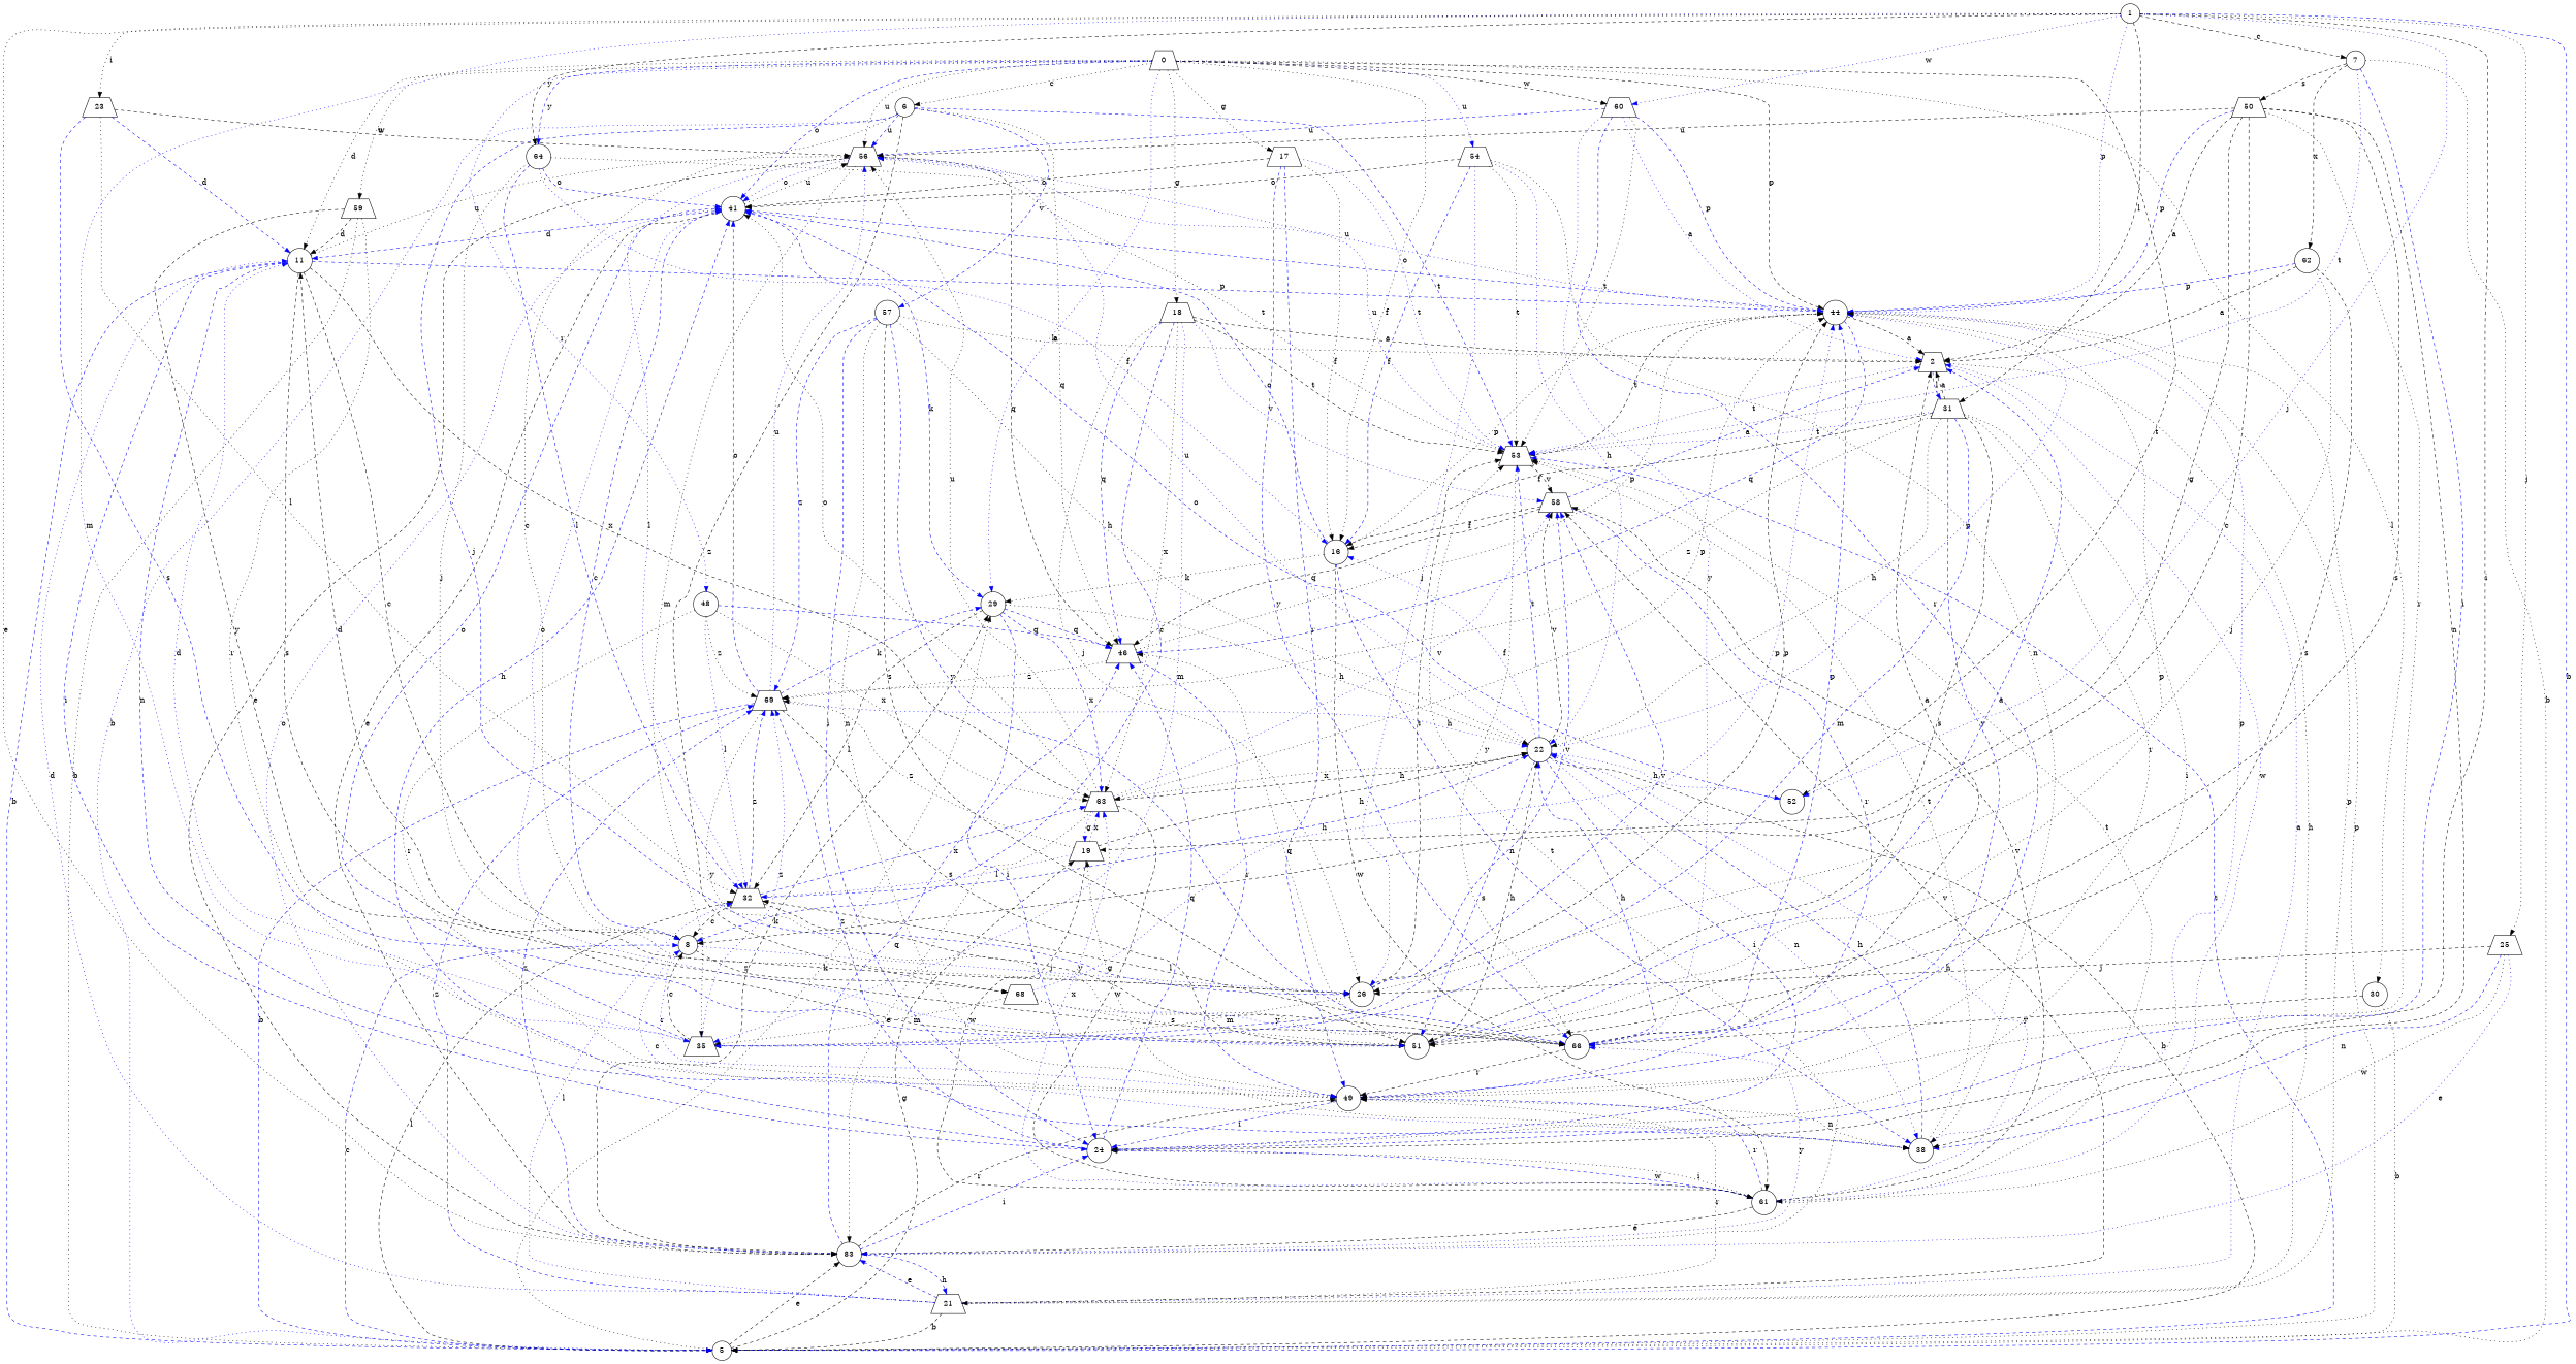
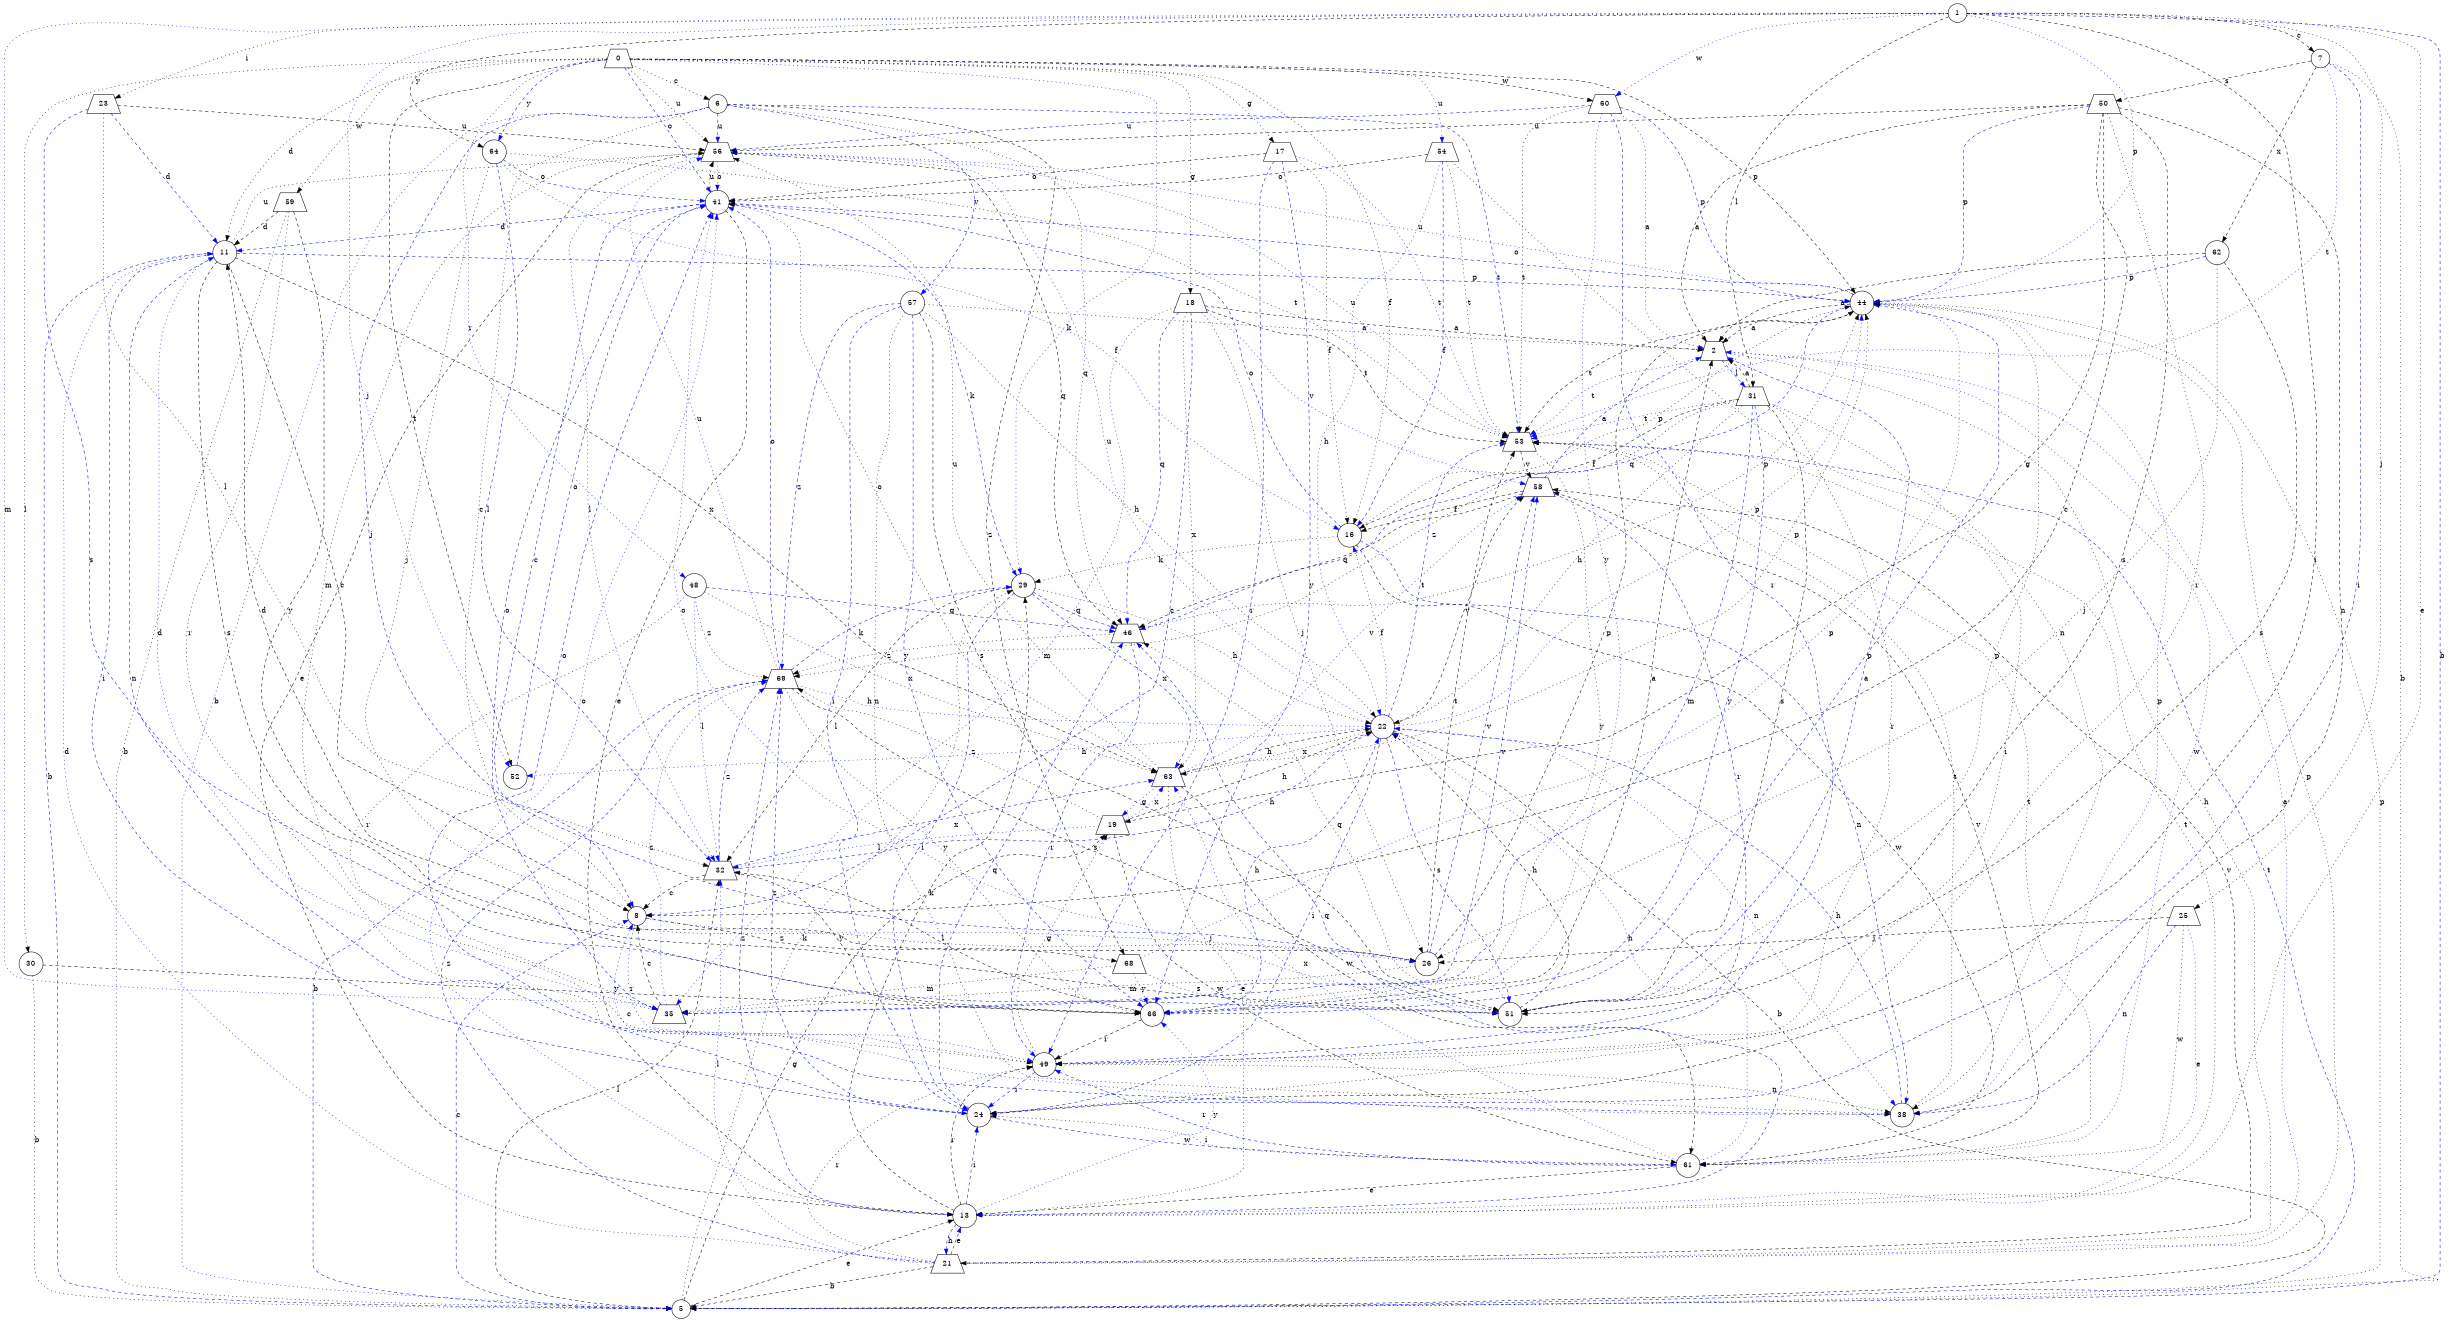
  strict digraph {
    node [shape=circle]
    edge [color=black style=dashed]
    0 [shape=trapezium]
    6
    11
    16
    17 [shape=trapezium]
    18 [shape=trapezium]
    29
    30
    41
    44
    48
    52
    54 [shape=trapezium]
    56 [shape=trapezium]
    59 [shape=trapezium]
    60 [shape=trapezium]
    64
    5
    53 [shape=trapezium]
    8
    26
    46 [shape=trapezium]
    57
    68 [shape=trapezium]
    24
    38
    51
    63 [shape=trapezium]
    61
    49
    66
    35 [shape=trapezium]
    2 [shape=trapezium]
    58 [shape=trapezium]
    32 [shape=trapezium]
    22
-   13 [label=83]
+   13
    69 [shape=trapezium]
    1
    7
    23 [shape=trapezium]
    25 [shape=trapezium]
    31 [shape=trapezium]
    19 [shape=trapezium]
    50 [shape=trapezium]
    62
    21 [shape=trapezium]
    0 -> 6 [label=c style=dotted]
    0 -> 11 [label=d style=dotted]
    0 -> 16 [label=f style=dotted]
    0 -> 17 [label=g style=dotted]
    0 -> 18 [label=g style=dotted]
    0 -> 29 [color=blue label=k style=dotted]
    0 -> 30 [label=l style=dotted]
    0 -> 41 [color=blue label=o]
    0 -> 44 [label=p]
    0 -> 48 [color=blue label=r style=dotted]
    0 -> 52 [label=t]
    0 -> 54 [color=blue label=u style=dotted]
    0 -> 56 [label=u style=dotted]
    0 -> 59 [label=w style=dotted]
    0 -> 60 [label=w]
    0 -> 64 [color=blue label=y]
    6 -> 56 [color=blue label=u]
    6 -> 5 [color=blue label=b style=dotted]
    6 -> 53 [color=blue label=t]
    6 -> 8 [label=c style=dotted]
    6 -> 26 [color=blue label=j]
    6 -> 46 [label=q style=dotted]
    6 -> 57 [color=blue label=v]
    6 -> 68 [label=z]
    11 -> 44 [color=blue label=p]
    11 -> 56 [label=u style=dotted]
    11 -> 5 [color=blue label=b]
    11 -> 8 [label=c]
    11 -> 24 [color=blue label=i]
    11 -> 38 [color=blue label=n]
    11 -> 51 [label=s]
    11 -> 63 [label=x]
    16 -> 29 [label=k style=dotted]
    16 -> 41 [color=blue label=o]
    16 -> 44 [label=p style=dotted]
    16 -> 38 [color=blue label=n]
    16 -> 61 [label=w]
    17 -> 16 [label=f style=dotted]
    17 -> 41 [label=o]
    17 -> 53 [color=blue label=t style=dotted]
    17 -> 49 [color=blue label=r]
    17 -> 66 [color=blue label=y]
    18 -> 53 [label=t]
    18 -> 8 [color=blue label=c]
    18 -> 26 [label=j style=dotted]
    18 -> 46 [color=blue label=q]
    18 -> 63 [label=x style=dotted]
    18 -> 35 [color=blue label=m style=dotted]
    18 -> 2 [label=a]
    18 -> 58 [color=blue label=v style=dotted]
    29 -> 46 [color=blue label=q]
    29 -> 24 [color=blue label=i]
    29 -> 63 [color=blue label=x]
    29 -> 32 [label=l]
    29 -> 22 [label=h style=dotted]
    30 -> 5 [label=b style=dotted]
    30 -> 66 [label=y]
    41 -> 11 [color=blue label=d]
    41 -> 29 [color=blue label=k]
    41 -> 56 [label=u style=dotted]
    41 -> 8 [color=blue label=c]
    41 -> 13 [label=e]
    44 -> 41 [color=blue label=o]
    44 -> 56 [color=blue label=u style=dotted]
    44 -> 53 [label=t]
    44 -> 46 [color=blue label=q]
    44 -> 2 [label=a]
    48 -> 46 [color=blue label=q]
    48 -> 63 [label=x style=dotted]
    48 -> 49 [label=r style=dotted]
    48 -> 32 [color=blue label=l style=dotted]
    48 -> 69 [label=z style=dotted]
    52 -> 41 [color=blue label=o]
    54 -> 16 [color=blue label=f]
    54 -> 41 [label=o]
    54 -> 53 [label=t style=dotted]
-   54 -> 26 [color=blue label=j style=dotted]
    54 -> 38 [label=n style=dotted]
    54 -> 22 [color=blue label=h style=dotted]
    56 -> 41 [color=blue label=o style=dotted]
    56 -> 46 [label=q]
    56 -> 35 [label=m style=dotted]
    56 -> 32 [color=blue label=l style=dotted]
    56 -> 13 [label=e]
    59 -> 11 [label=d]
    59 -> 5 [label=b style=dotted]
    59 -> 49 [label=r style=dotted]
    59 -> 66 [label=y]
    60 -> 44 [color=blue label=p]
    60 -> 56 [color=blue label=u]
    60 -> 53 [label=t style=dotted]
    60 -> 49 [color=blue label=r]
    60 -> 66 [color=blue label=y style=dotted]
    60 -> 2 [color=blue label=a style=dotted]
    64 -> 16 [color=blue label=f style=dotted]
    64 -> 41 [color=blue label=o]
    64 -> 53 [label=t style=dotted]
    64 -> 26 [label=j style=dotted]
    64 -> 32 [color=blue label=l]
    5 -> 29 [label=k style=dotted]
    5 -> 44 [label=p style=dotted]
    5 -> 53 [color=blue label=t]
    5 -> 8 [color=blue label=c]
    5 -> 32 [label=l]
    5 -> 13 [label=e]
    5 -> 19 [label=g]
    53 -> 56 [color=blue label=u style=dotted]
    53 -> 66 [label=y style=dotted]
    53 -> 58 [label=v]
    8 -> 26 [color=blue label=j style=dotted]
    8 -> 68 [label=z]
    8 -> 49 [color=blue label=r style=dotted]
    26 -> 11 [label=d]
    26 -> 44 [label=p]
    26 -> 53 [label=t]
    26 -> 35 [label=m style=dotted]
    26 -> 58 [color=blue label=v]
    46 -> 44 [label=p style=dotted]
    46 -> 49 [color=blue label=r]
    46 -> 69 [label=z style=dotted]
    57 -> 24 [color=blue label=i]
    57 -> 38 [label=n style=dotted]
    57 -> 51 [label=s]
    57 -> 66 [color=blue label=y]
    57 -> 2 [label=a style=dotted]
    57 -> 22 [label=h style=dotted]
    57 -> 69 [color=blue label=z]
    68 -> 44 [color=blue label=p style=dotted]
    68 -> 51 [label=s style=dotted]
    68 -> 66 [color=blue label=y style=dotted]
    68 -> 35 [label=m style=dotted]
-   24 -> 41 [color=blue label=h]
+   24 -> 41 [color=blue label=o]
    24 -> 46 [color=blue label=q]
    24 -> 61 [color=blue label=w]
    24 -> 69 [color=blue label=z]
    38 -> 44 [color=blue label=p style=dotted]
    38 -> 53 [label=t style=dotted]
    38 -> 8 [color=blue label=c style=dotted]
    38 -> 22 [color=blue label=h]
    51 -> 41 [color=blue label=o style=dotted]
    51 -> 44 [label=p style=dotted]
    51 -> 46 [label=q style=dotted]
    51 -> 2 [color=blue label=a]
    51 -> 22 [label=h]
    63 -> 41 [label=o style=dotted]
    63 -> 44 [label=p style=dotted]
    63 -> 56 [label=u style=dotted]
    63 -> 61 [label=w]
    63 -> 58 [color=blue label=v style=dotted]
    63 -> 22 [label=h]
    63 -> 13 [label=e style=dotted]
    63 -> 19 [color=blue label=g style=dotted]
    61 -> 53 [label=t style=dotted]
    61 -> 24 [label=i style=dotted]
    61 -> 63 [color=blue label=x style=dotted]
    61 -> 49 [color=blue label=r]
    61 -> 58 [label=v]
    61 -> 22 [color=blue label=h style=dotted]
    61 -> 13 [label=e]
    49 -> 24 [color=blue label=i]
    49 -> 38 [label=n style=dotted]
    49 -> 19 [label=g style=dotted]
    66 -> 44 [color=blue label=p]
    66 -> 49 [label=r]
    66 -> 2 [label=a]
    66 -> 32 [label=l]
    66 -> 22 [color=blue label=h]
    35 -> 11 [color=blue label=d style=dotted]
    35 -> 41 [color=blue label=o]
    35 -> 8 [label=c]
    35 -> 58 [color=blue label=v]
    35 -> 69 [color=blue label=z style=dotted]
    2 -> 53 [color=blue label=t style=dotted]
    2 -> 61 [color=blue label=w style=dotted]
    2 -> 31 [color=blue label=l]
    2 -> 21 [label=h style=dotted]
    58 -> 16 [label=f]
    58 -> 46 [label=q]
    58 -> 49 [color=blue label=r]
    58 -> 2 [color=blue label=a]
    32 -> 8 [label=c]
    32 -> 63 [color=blue label=x]
    32 -> 66 [label=y]
    32 -> 22 [color=blue label=h]
    32 -> 69 [color=blue label=z]
    22 -> 16 [color=blue label=f style=dotted]
    22 -> 44 [color=blue label=p style=dotted]
    22 -> 52 [color=blue label=h style=dotted]
    22 -> 56 [color=blue label=u style=dotted]
    22 -> 5 [label=b]
    22 -> 53 [color=blue label=t]
    22 -> 24 [color=blue label=i]
    22 -> 38 [color=blue label=n style=dotted]
    22 -> 51 [color=blue label=s]
    22 -> 63 [label=x style=dotted]
    22 -> 58 [label=v]
    13 -> 29 [label=k]
    13 -> 41 [color=blue label=o style=dotted]
    13 -> 53 [label=t style=dotted]
    13 -> 46 [color=blue label=q]
    13 -> 24 [color=blue label=i]
    13 -> 49 [label=r]
    13 -> 66 [color=blue label=y style=dotted]
    13 -> 69 [color=blue label=z]
    13 -> 21 [color=blue label=h]
    69 -> 29 [color=blue label=k]
    69 -> 41 [color=blue label=o]
    69 -> 56 [color=blue label=u style=dotted]
    69 -> 5 [color=blue label=b]
    69 -> 51 [label=s]
    69 -> 66 [label=y style=dotted]
    69 -> 22 [color=blue label=h style=dotted]
    1 -> 44 [color=blue label=p style=dotted]
    1 -> 52 [color=blue label=j style=dotted]
    1 -> 60 [color=blue label=w style=dotted]
    1 -> 64 [label=y]
    1 -> 5 [color=blue label=b]
    1 -> 24 [label=i]
    1 -> 35 [color=blue label=m style=dotted]
    1 -> 13 [label=e style=dotted]
    1 -> 7 [label=c]
    1 -> 23 [label=i style=dotted]
    1 -> 25 [label=j style=dotted]
    1 -> 31 [label=l]
    7 -> 5 [label=b style=dotted]
    7 -> 53 [color=blue label=t style=dotted]
    7 -> 24 [color=blue label=i]
    7 -> 50 [label=s]
    7 -> 62 [label=x]
    23 -> 11 [color=blue label=d]
    23 -> 56 [label=u]
    23 -> 51 [color=blue label=s]
    23 -> 32 [label=l style=dotted]
    25 -> 26 [label=j]
    25 -> 38 [color=blue label=n]
    25 -> 61 [label=w style=dotted]
    25 -> 13 [color=blue label=e style=dotted]
    31 -> 16 [label=f]
    31 -> 53 [color=blue label=t style=dotted]
    31 -> 24 [label=i style=dotted]
    31 -> 51 [label=s]
    31 -> 49 [label=r style=dotted]
    31 -> 66 [color=blue label=y]
    31 -> 35 [color=blue label=m]
    31 -> 2 [label=a]
    31 -> 22 [label=h style=dotted]
    31 -> 69 [label=z style=dotted]
    19 -> 63 [color=blue label=x style=dotted]
    19 -> 61 [label=w]
    19 -> 32 [color=blue label=l style=dotted]
    19 -> 22 [label=h]
    19 -> 69 [label=z style=dotted]
    50 -> 44 [color=blue label=p]
    50 -> 56 [label=u]
    50 -> 8 [label=c]
    50 -> 38 [label=n]
    50 -> 51 [label=s]
    50 -> 49 [label=r style=dotted]
    50 -> 2 [label=a]
    50 -> 19 [label=g]
    62 -> 44 [color=blue label=p]
    62 -> 26 [label=j style=dotted]
    62 -> 51 [label=s]
    62 -> 2 [label=a]
    21 -> 11 [color=blue label=d style=dotted]
    21 -> 44 [label=p style=dotted]
    21 -> 5 [label=b]
    21 -> 49 [label=r style=dotted]
    21 -> 2 [color=blue label=a style=dotted]
    21 -> 58 [label=v]
    21 -> 32 [color=blue label=l style=dotted]
    21 -> 13 [color=blue label=e]
    21 -> 69 [color=blue label=z]
  }
